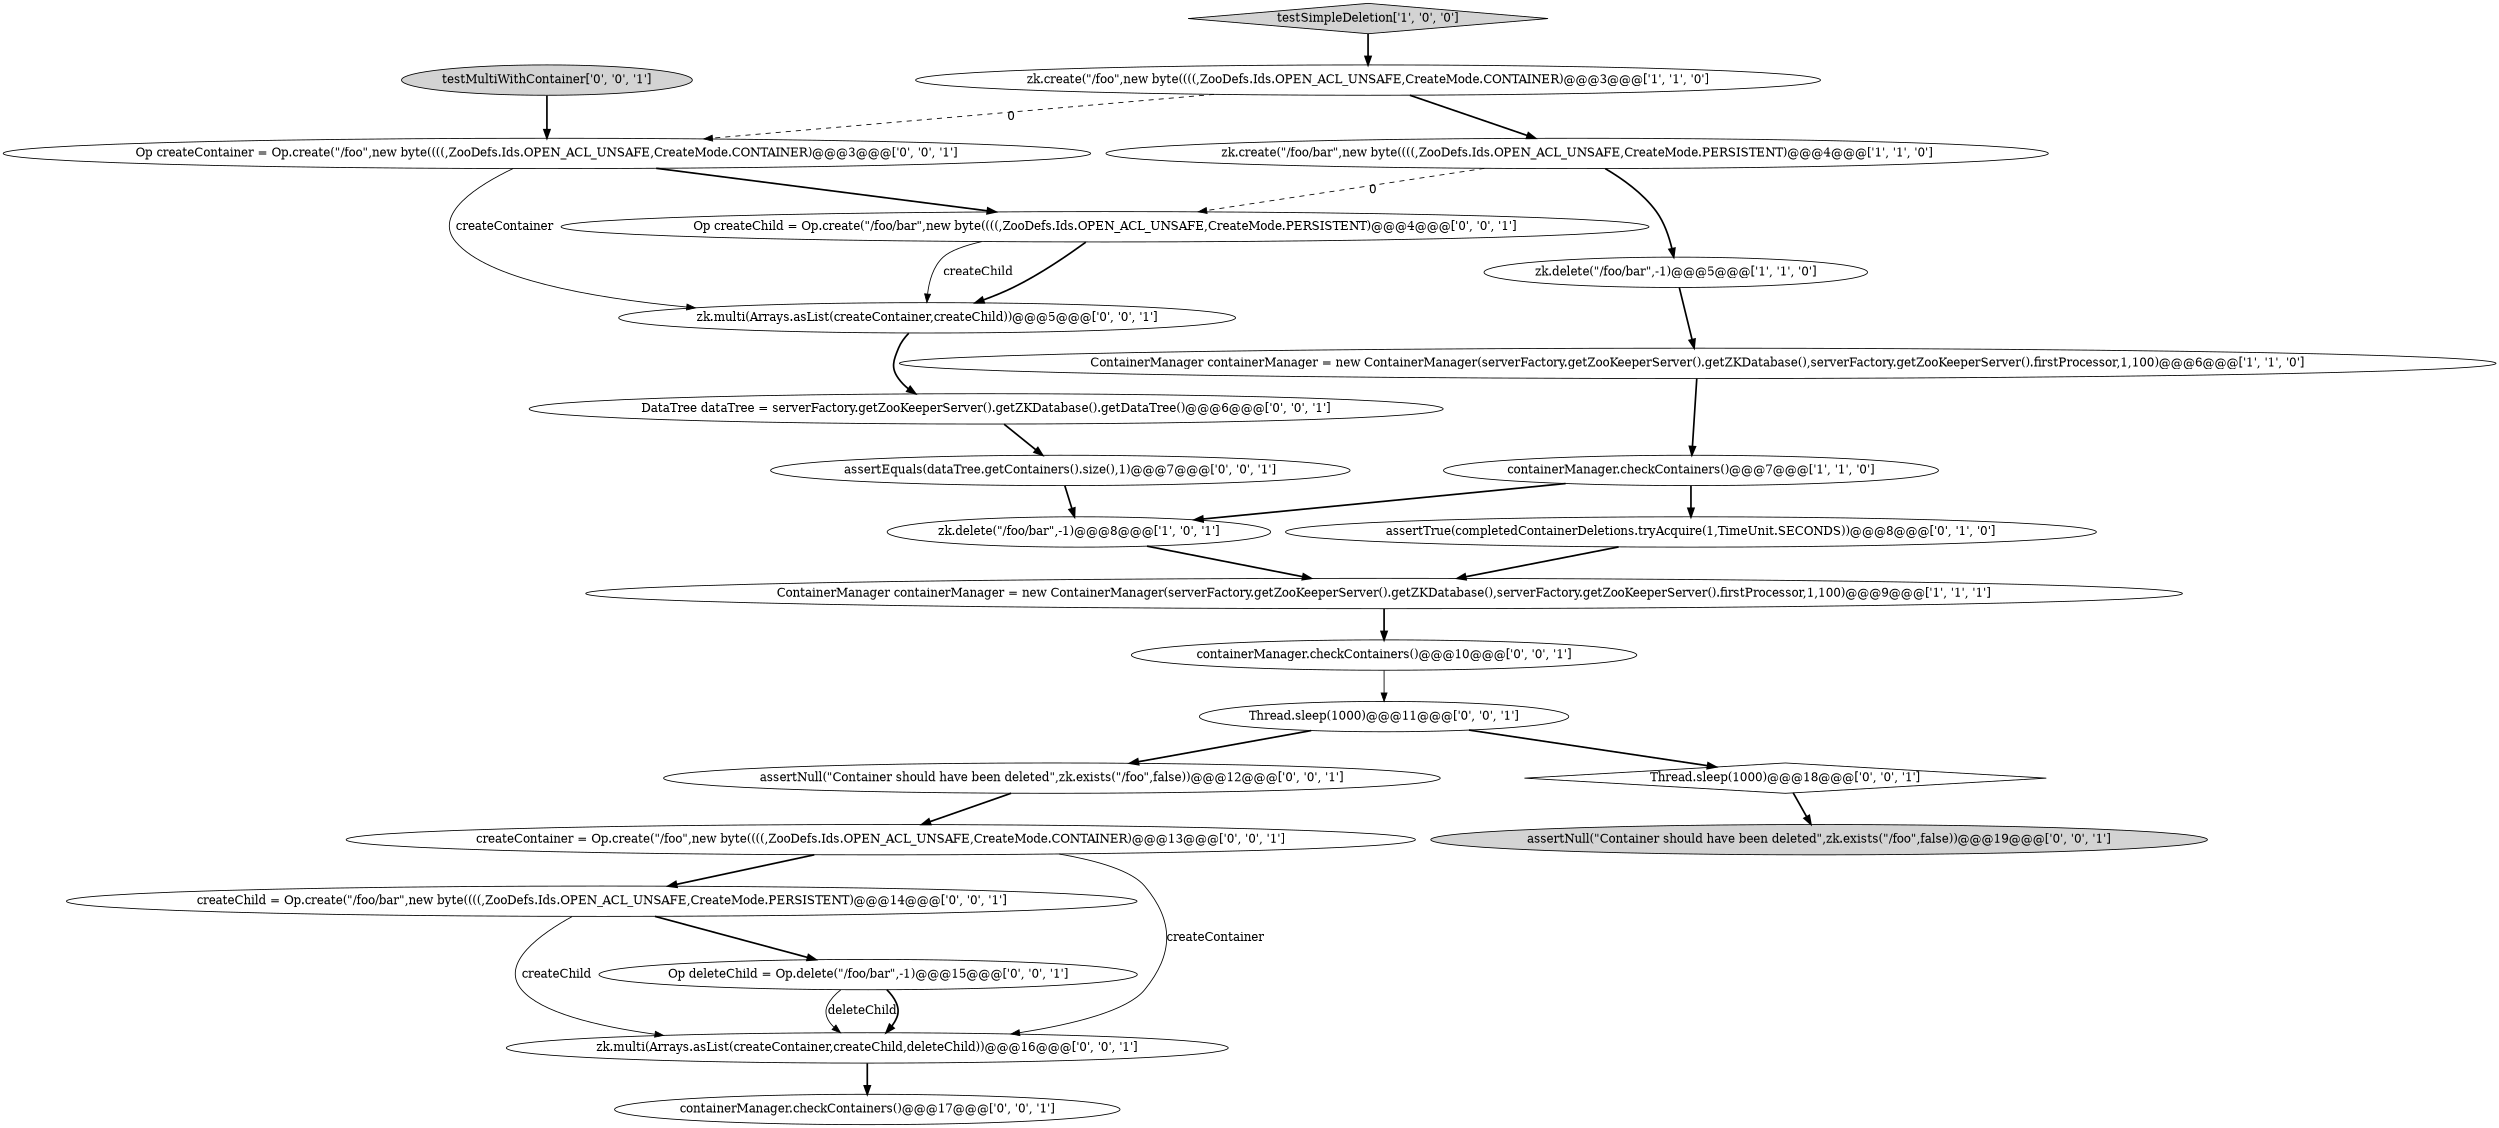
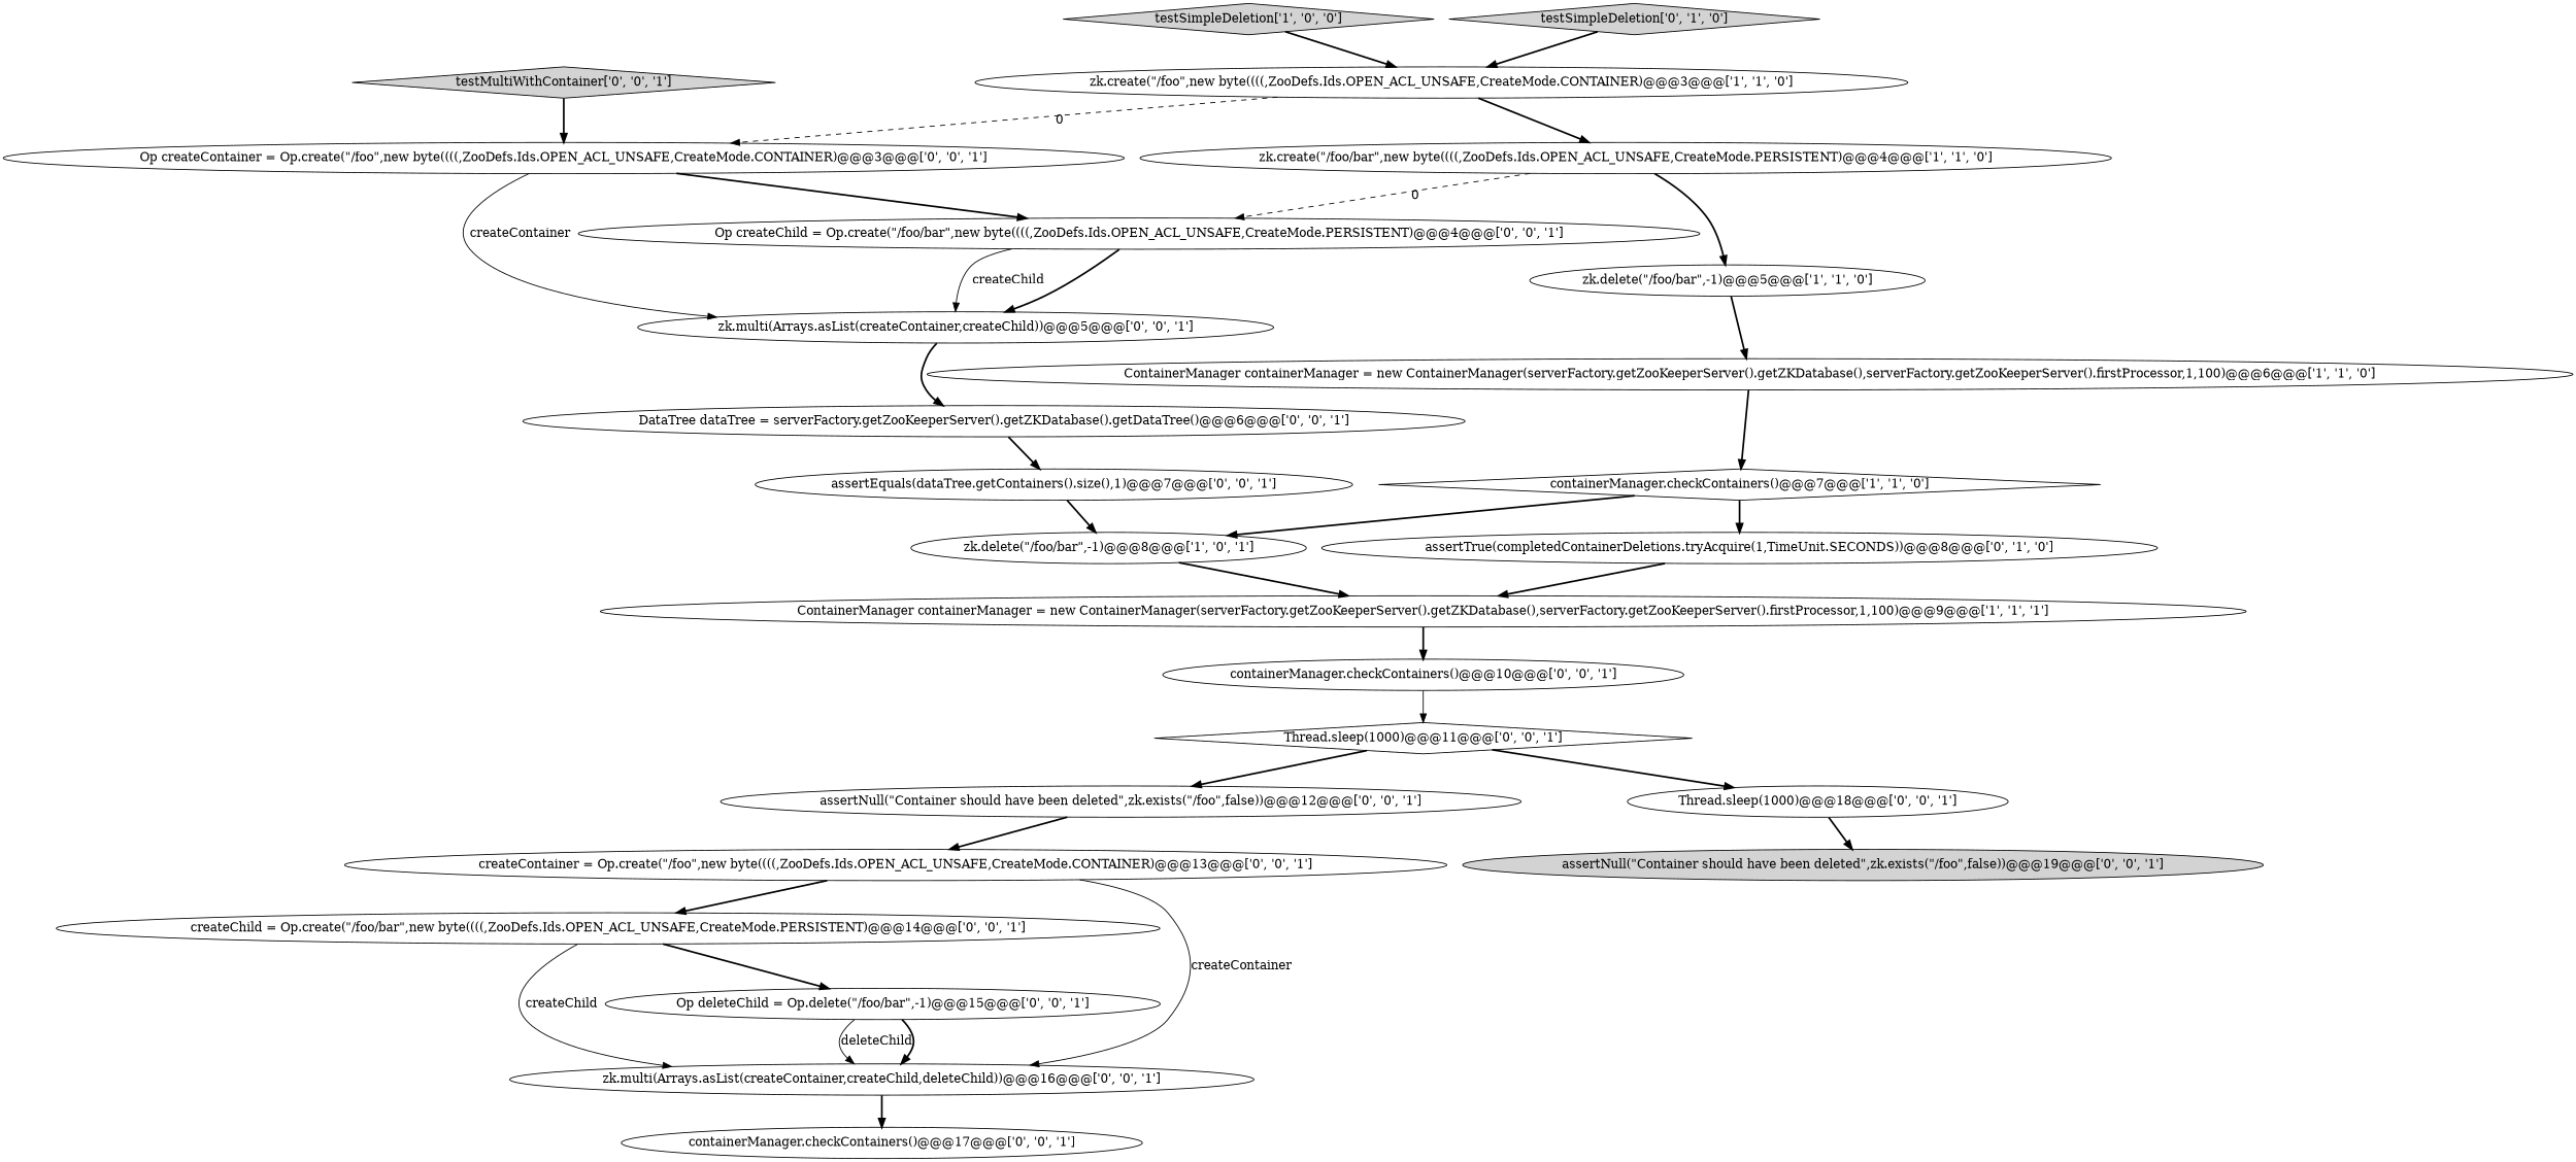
  digraph {
    node [fillcolor=white shape=ellipse style=filled]
    edge [style=bold]
    n1 [label="createChild = Op.create(\"/foo/bar\",new byte((((,ZooDefs.Ids.OPEN_ACL_UNSAFE,CreateMode.PERSISTENT)@@@14@@@['0', '0', '1']"]
    n2 [label="zk.multi(Arrays.asList(createContainer,createChild,deleteChild))@@@16@@@['0', '0', '1']"]
    n3 [label="Op deleteChild = Op.delete(\"/foo/bar\",-1)@@@15@@@['0', '0', '1']"]
    n4 [label="containerManager.checkContainers()@@@17@@@['0', '0', '1']"]
-   n5 [fillcolor=lightgray label="testMultiWithContainer['0', '0', '1']"]
+   n5 [fillcolor=lightgray label="testMultiWithContainer['0', '0', '1']" shape=diamond]
    n6 [label="Op createContainer = Op.create(\"/foo\",new byte((((,ZooDefs.Ids.OPEN_ACL_UNSAFE,CreateMode.CONTAINER)@@@3@@@['0', '0', '1']"]
    n7 [label="Op createChild = Op.create(\"/foo/bar\",new byte((((,ZooDefs.Ids.OPEN_ACL_UNSAFE,CreateMode.PERSISTENT)@@@4@@@['0', '0', '1']"]
    n8 [label="zk.multi(Arrays.asList(createContainer,createChild))@@@5@@@['0', '0', '1']"]
    n9 [label="DataTree dataTree = serverFactory.getZooKeeperServer().getZKDatabase().getDataTree()@@@6@@@['0', '0', '1']"]
    n10 [fillcolor=lightgray label="testSimpleDeletion['1', '0', '0']" shape=diamond]
    n11 [label="zk.create(\"/foo\",new byte((((,ZooDefs.Ids.OPEN_ACL_UNSAFE,CreateMode.CONTAINER)@@@3@@@['1', '1', '0']"]
    n12 [label="zk.create(\"/foo/bar\",new byte((((,ZooDefs.Ids.OPEN_ACL_UNSAFE,CreateMode.PERSISTENT)@@@4@@@['1', '1', '0']"]
    n13 [label="createContainer = Op.create(\"/foo\",new byte((((,ZooDefs.Ids.OPEN_ACL_UNSAFE,CreateMode.CONTAINER)@@@13@@@['0', '0', '1']"]
    n14 [label="assertEquals(dataTree.getContainers().size(),1)@@@7@@@['0', '0', '1']"]
    n15 [label="zk.delete(\"/foo/bar\",-1)@@@8@@@['1', '0', '1']"]
    n16 [label="ContainerManager containerManager = new ContainerManager(serverFactory.getZooKeeperServer().getZKDatabase(),serverFactory.getZooKeeperServer().firstProcessor,1,100)@@@9@@@['1', '1', '1']"]
    n17 [label="containerManager.checkContainers()@@@10@@@['0', '0', '1']"]
-   n18 [label="Thread.sleep(1000)@@@11@@@['0', '0', '1']"]
-   n20 [label="Thread.sleep(1000)@@@18@@@['0', '0', '1']" shape=diamond]
+   n18 [label="Thread.sleep(1000)@@@11@@@['0', '0', '1']" shape=diamond]
+   n19 [fillcolor=lightgray label="testSimpleDeletion['0', '1', '0']" shape=diamond]
+   n20 [label="Thread.sleep(1000)@@@18@@@['0', '0', '1']"]
    n21 [fillcolor=lightgray label="assertNull(\"Container should have been deleted\",zk.exists(\"/foo\",false))@@@19@@@['0', '0', '1']"]
-   n22 [label="containerManager.checkContainers()@@@7@@@['1', '1', '0']"]
+   n22 [label="containerManager.checkContainers()@@@7@@@['1', '1', '0']" shape=diamond]
    n23 [label="assertTrue(completedContainerDeletions.tryAcquire(1,TimeUnit.SECONDS))@@@8@@@['0', '1', '0']"]
    n24 [label="assertNull(\"Container should have been deleted\",zk.exists(\"/foo\",false))@@@12@@@['0', '0', '1']"]
    n25 [label="zk.delete(\"/foo/bar\",-1)@@@5@@@['1', '1', '0']"]
    n26 [label="ContainerManager containerManager = new ContainerManager(serverFactory.getZooKeeperServer().getZKDatabase(),serverFactory.getZooKeeperServer().firstProcessor,1,100)@@@6@@@['1', '1', '0']"]
    n1 -> n2 [label=createChild style=solid]
    n1 -> n3
    n2 -> n4
    n3 -> n2 [label=deleteChild style=solid]
    n3 -> n2
    n5 -> n6
    n6 -> n7
    n6 -> n8 [label=createContainer style=solid]
    n7 -> n8 [label=createChild style=solid]
    n7 -> n8
    n8 -> n9
    n9 -> n14
    n10 -> n11
    n11 -> n6 [label=0 style=dashed]
    n11 -> n12
    n12 -> n7 [label=0 style=dashed]
    n12 -> n25
    n13 -> n1
    n13 -> n2 [label=createContainer style=solid]
    n14 -> n15
    n15 -> n16
    n16 -> n17
    n17 -> n18 [style=solid]
    n18 -> n20
    n18 -> n24
+   n19 -> n11
    n20 -> n21
    n22 -> n15
    n22 -> n23
    n23 -> n16
    n24 -> n13
    n25 -> n26
    n26 -> n22
  }
